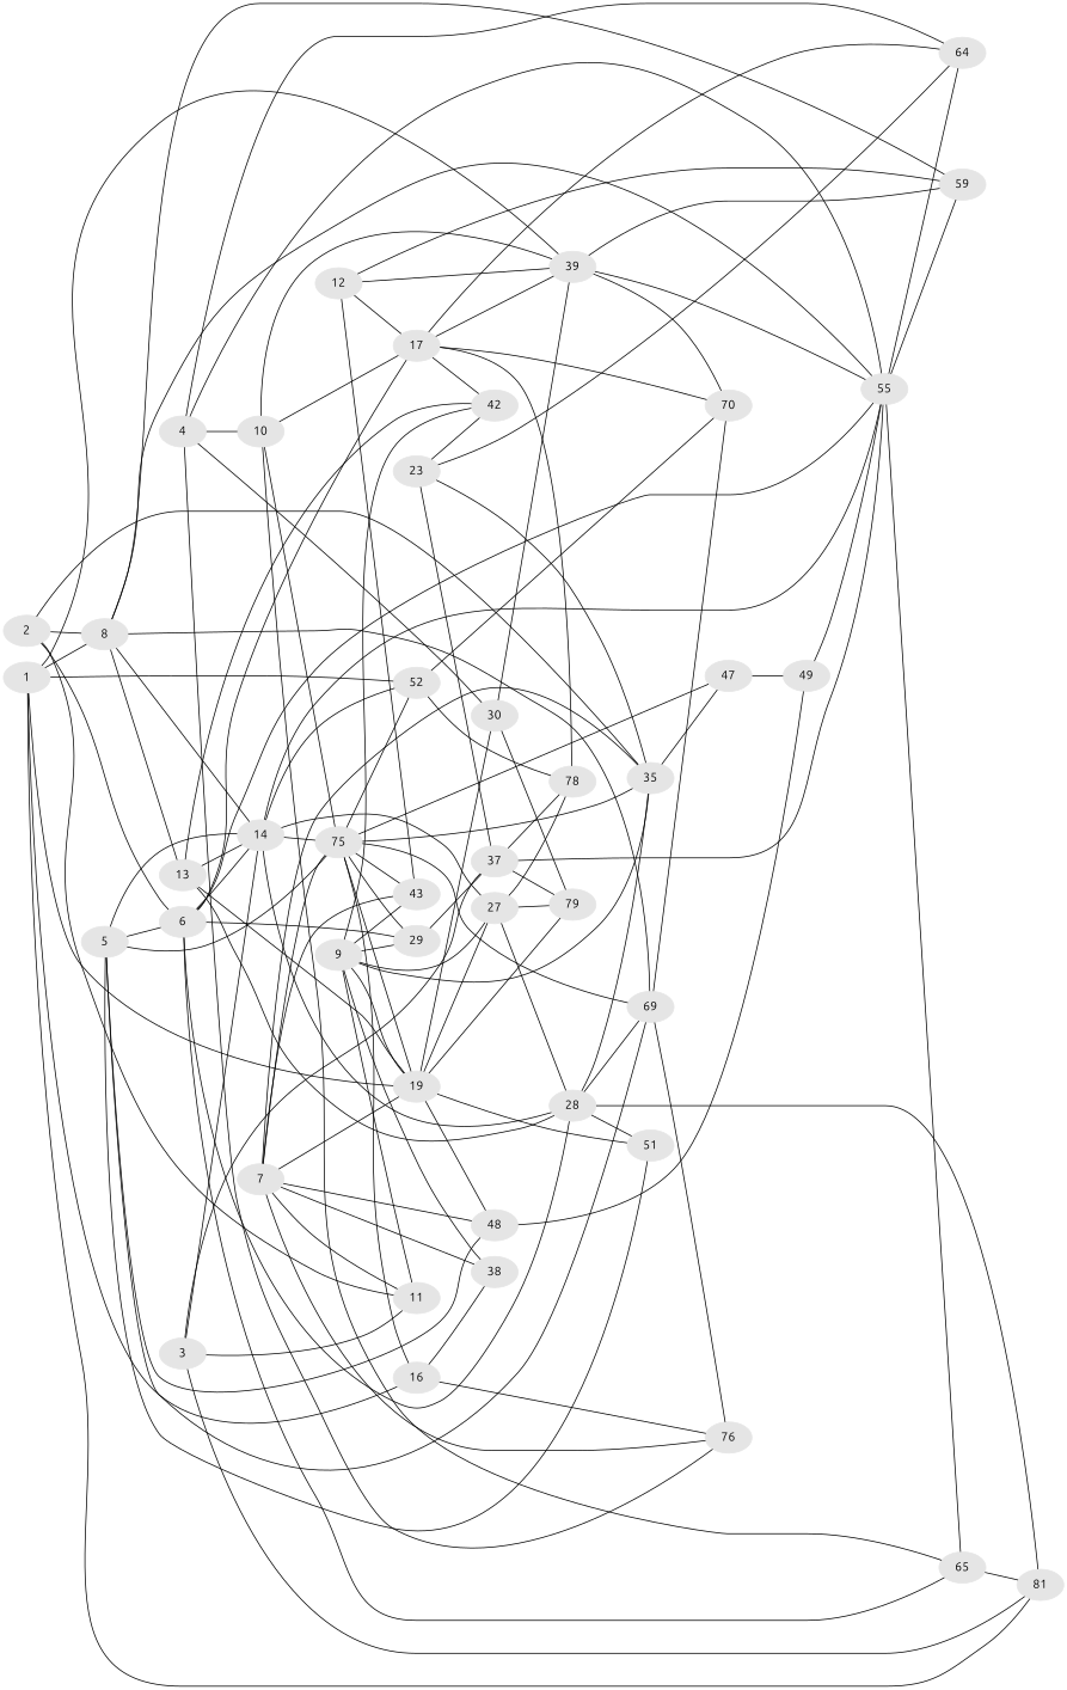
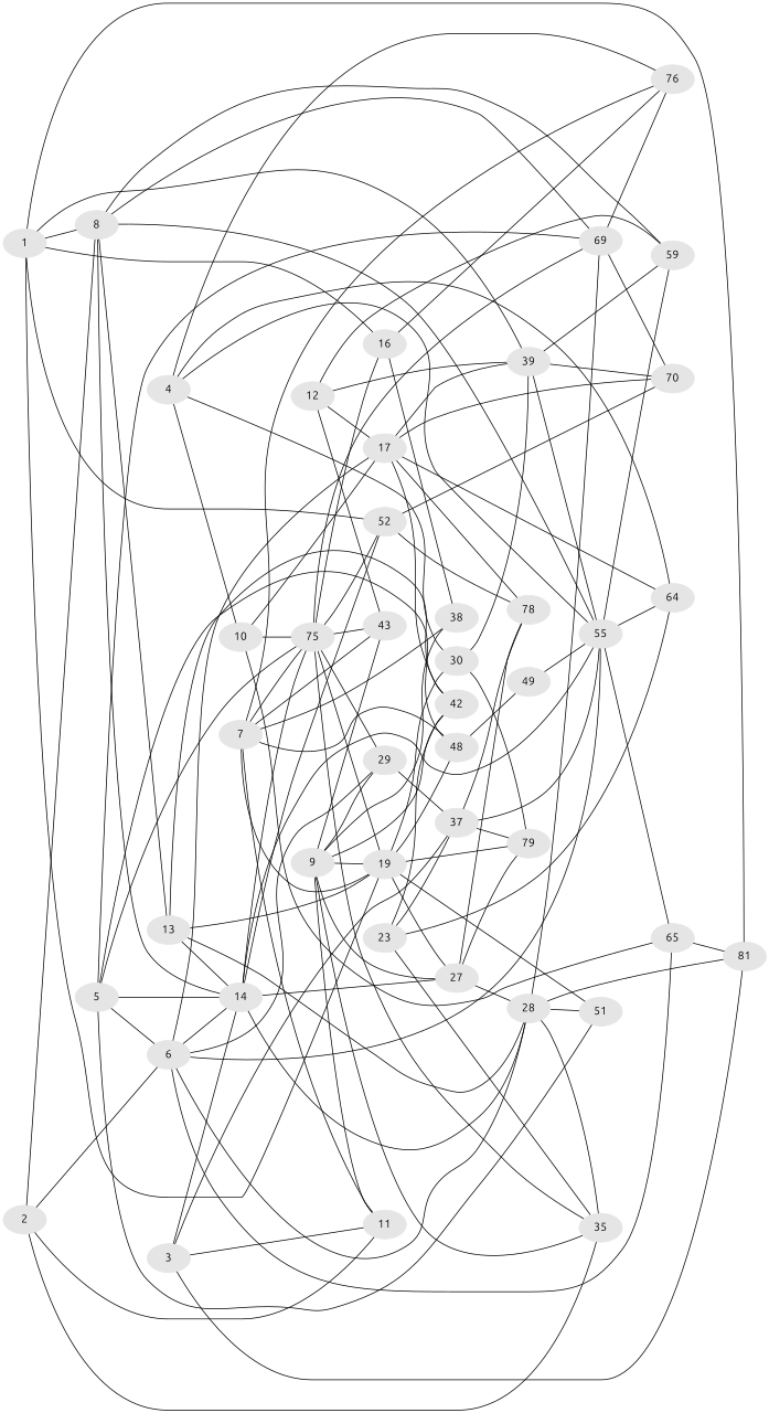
  graph {
    fontname=Ubuntu
    rankdir=LR
    node [color=gray90 fontname=Ubuntu style=filled]
    edge [fontname=Ubuntu]
    1 [super="+44+67"]
    8 [super="+32"]
    16
    19 [super="+60+72"]
    39 [super="+87+58"]
    52 [super="+63"]
    81
    14 [super="+22+21"]
    55 [super="+83+56"]
    69 [super="+71"]
    13 [super="+33"]
    59
    76
    38
    30
    48
    51
    27 [super="+41"]
    79
    70
    78
    6 [super="+73+20"]
    17 [super="+25"]
    28 [super="+40"]
    29
    65
    2
    11
    35 [super="+36+50"]
-   47
    3
    37 [super="+46"]
    n33 [label=75 super="+53+45+62+34"]
    4 [super="+26"]
    10 [super="+31"]
    64
    5 [super="+77+86"]
    43
    49
    42
    7 [super="+18+24"]
    9 [super="+84+54"]
    12
    23
    1 -- 8 [weight=2]
    1 -- 16
    1 -- 19
    1 -- 39
    1 -- 52 [weight=2]
    1 -- 81
    8 -- 14
    8 -- 55
    8 -- 69
    8 -- 13
    8 -- 59
    16 -- 76
    16 -- 38
    19 -- 30
    19 -- 48
    19 -- 51 [weight=2]
    19 -- 27
    19 -- 79
    39 -- 55
    39 -- 59
    39 -- 70
    52 -- 70
    52 -- 78
    14 -- 52
    14 -- 55
    14 -- 27
    14 -- 28
    14 -- n33
    55 -- 59
    55 -- 65
    55 -- 64
    69 -- 76
    69 -- 70
    13 -- 19 [weight=2]
    13 -- 14
    13 -- 28
    13 -- 42
    30 -- 39
    30 -- 79
    48 -- 49
    27 -- 79
    27 -- 78
    27 -- 28
    6 -- 14
    6 -- 55
    6 -- 17
    6 -- 28
    6 -- 29
    6 -- 65
    17 -- 39
    17 -- 70
    17 -- 78
    17 -- 64
    17 -- 42
    28 -- 81
    28 -- 69
    28 -- 51
    28 -- 35
    29 -- 37
    65 -- 81
    2 -- 8
    2 -- 6
    2 -- 11
    2 -- 35
-   35 -- 47
-   47 -- 49
    3 -- 81
    3 -- 14
    3 -- 11
    3 -- 37
    37 -- 55
    37 -- 79
    37 -- 78
    n33 -- 16
    n33 -- 19
    n33 -- 52
    n33 -- 69
    n33 -- 29
    n33 -- 35 [weight=2]
-   n33 -- 47 [weight=2]
    n33 -- 43
    4 -- 55
    4 -- 76
    4 -- 30
    4 -- 10 [weight=2]
    4 -- 64
-   10 -- 39
    10 -- 17
    10 -- 65
    10 -- n33
    5 -- 14 [weight=3]
    5 -- 69
    5 -- 48
    5 -- 51
    5 -- 6
    5 -- n33
    49 -- 55
    7 -- 19
    7 -- 76
    7 -- 38
    7 -- 48
    7 -- 11
-   7 -- 35
    7 -- n33
    7 -- 43
    9 -- 19
    9 -- 38
    9 -- 27
    9 -- 29
    9 -- 11
    9 -- 35
    9 -- 43
    9 -- 42
    12 -- 39
    12 -- 59
    12 -- 17
    12 -- 43
    23 -- 35
    23 -- 37
    23 -- 64
    23 -- 42
  }
